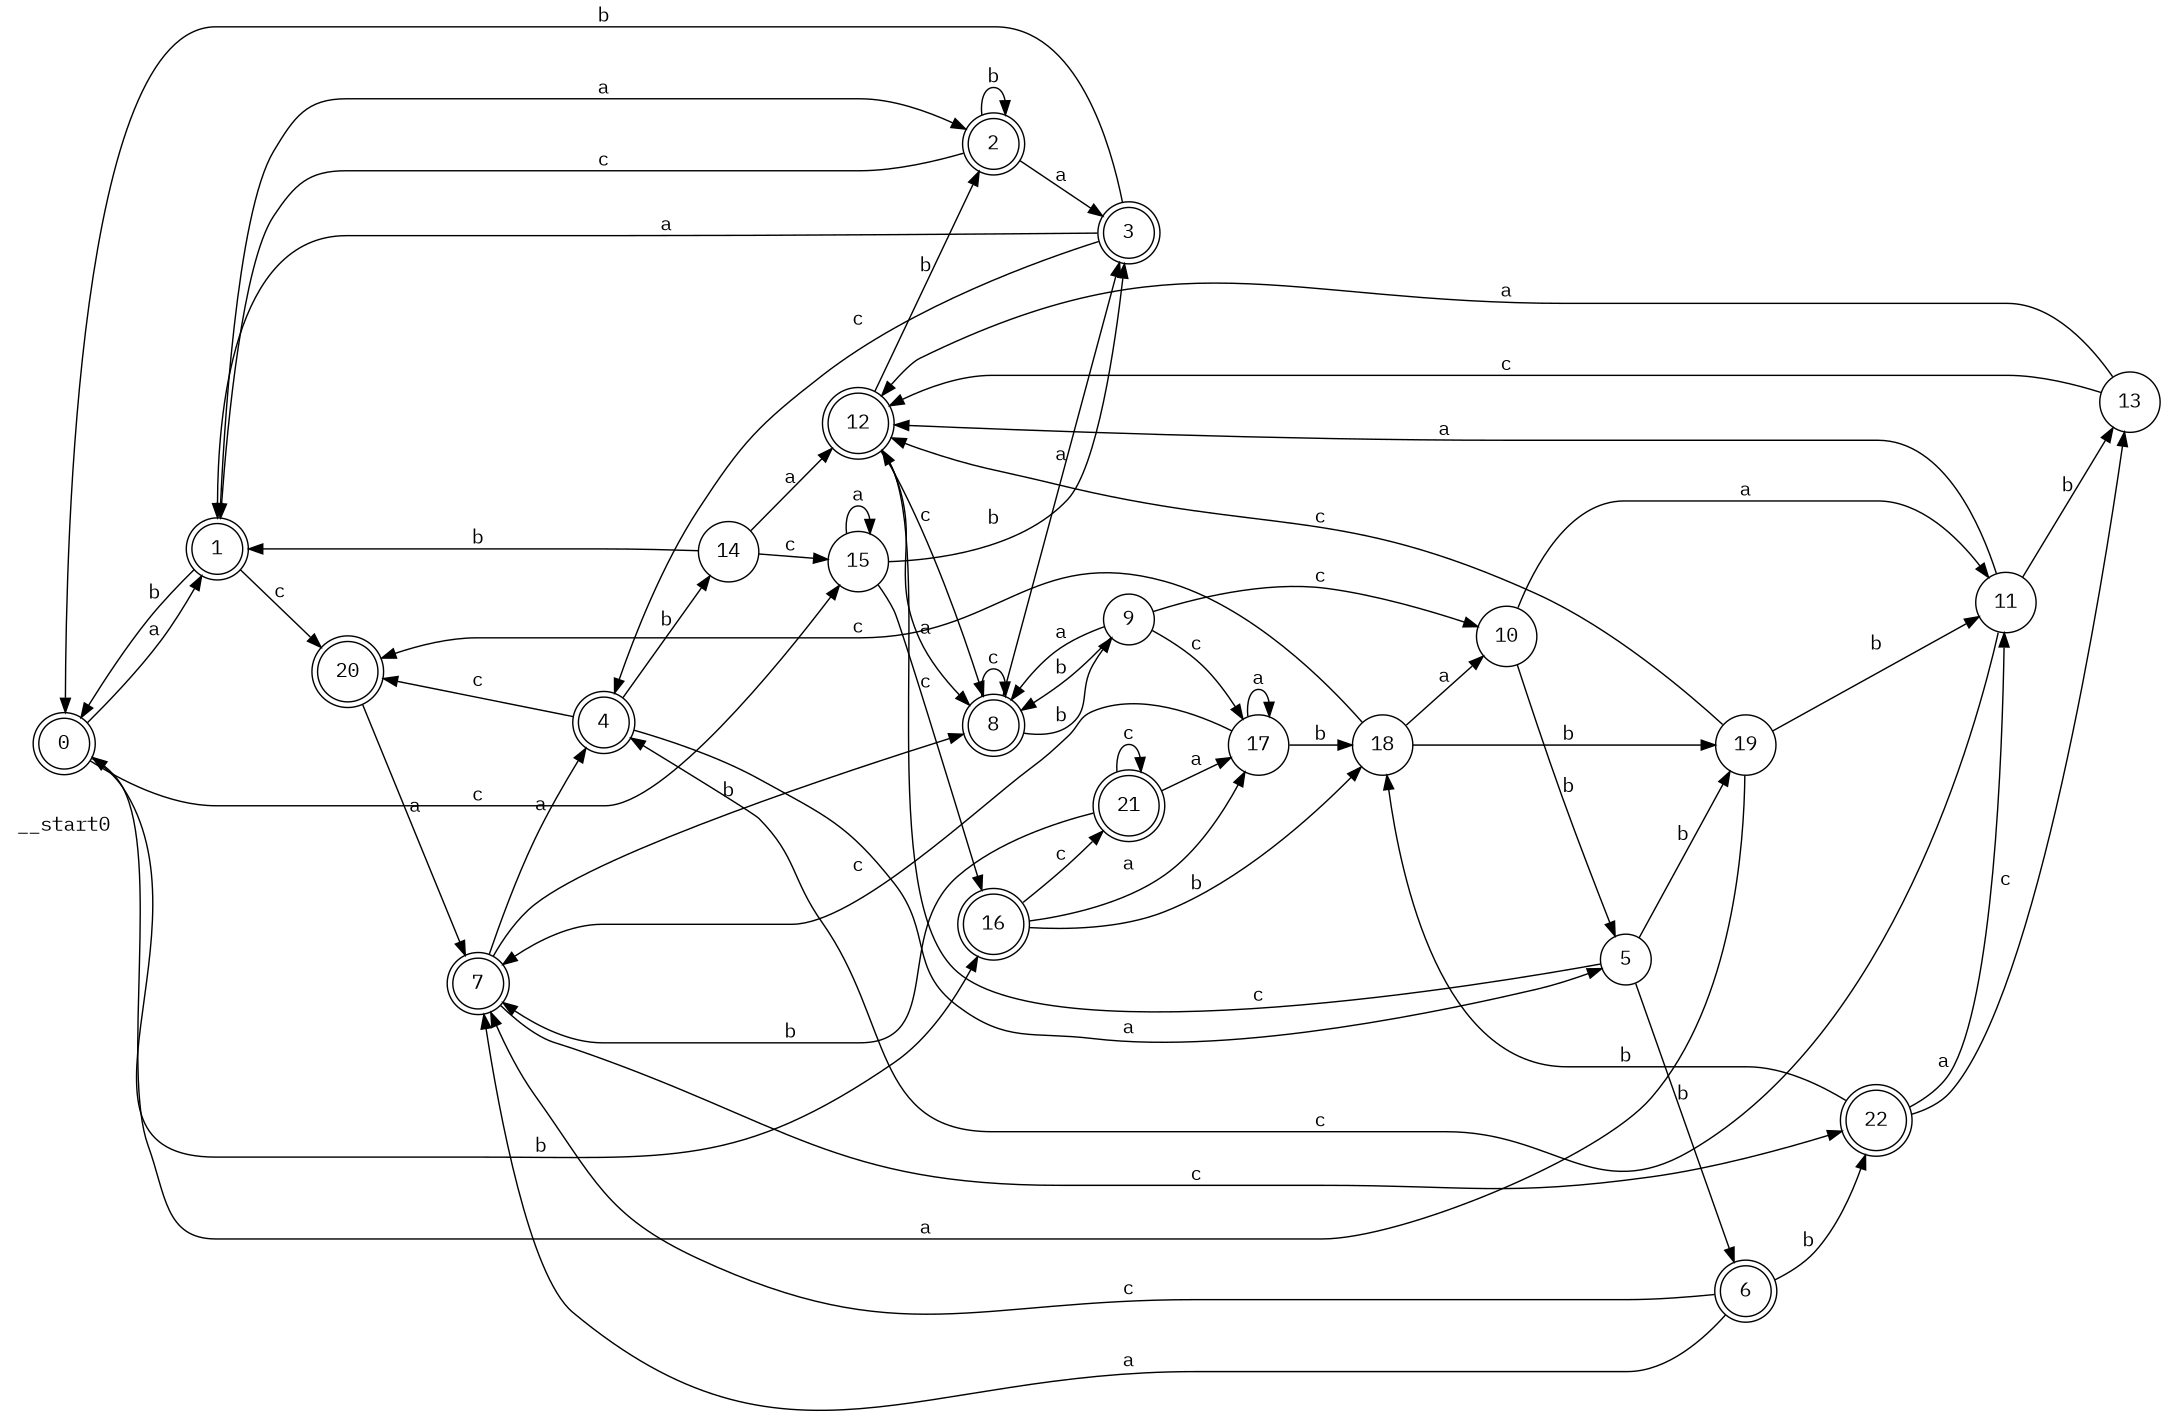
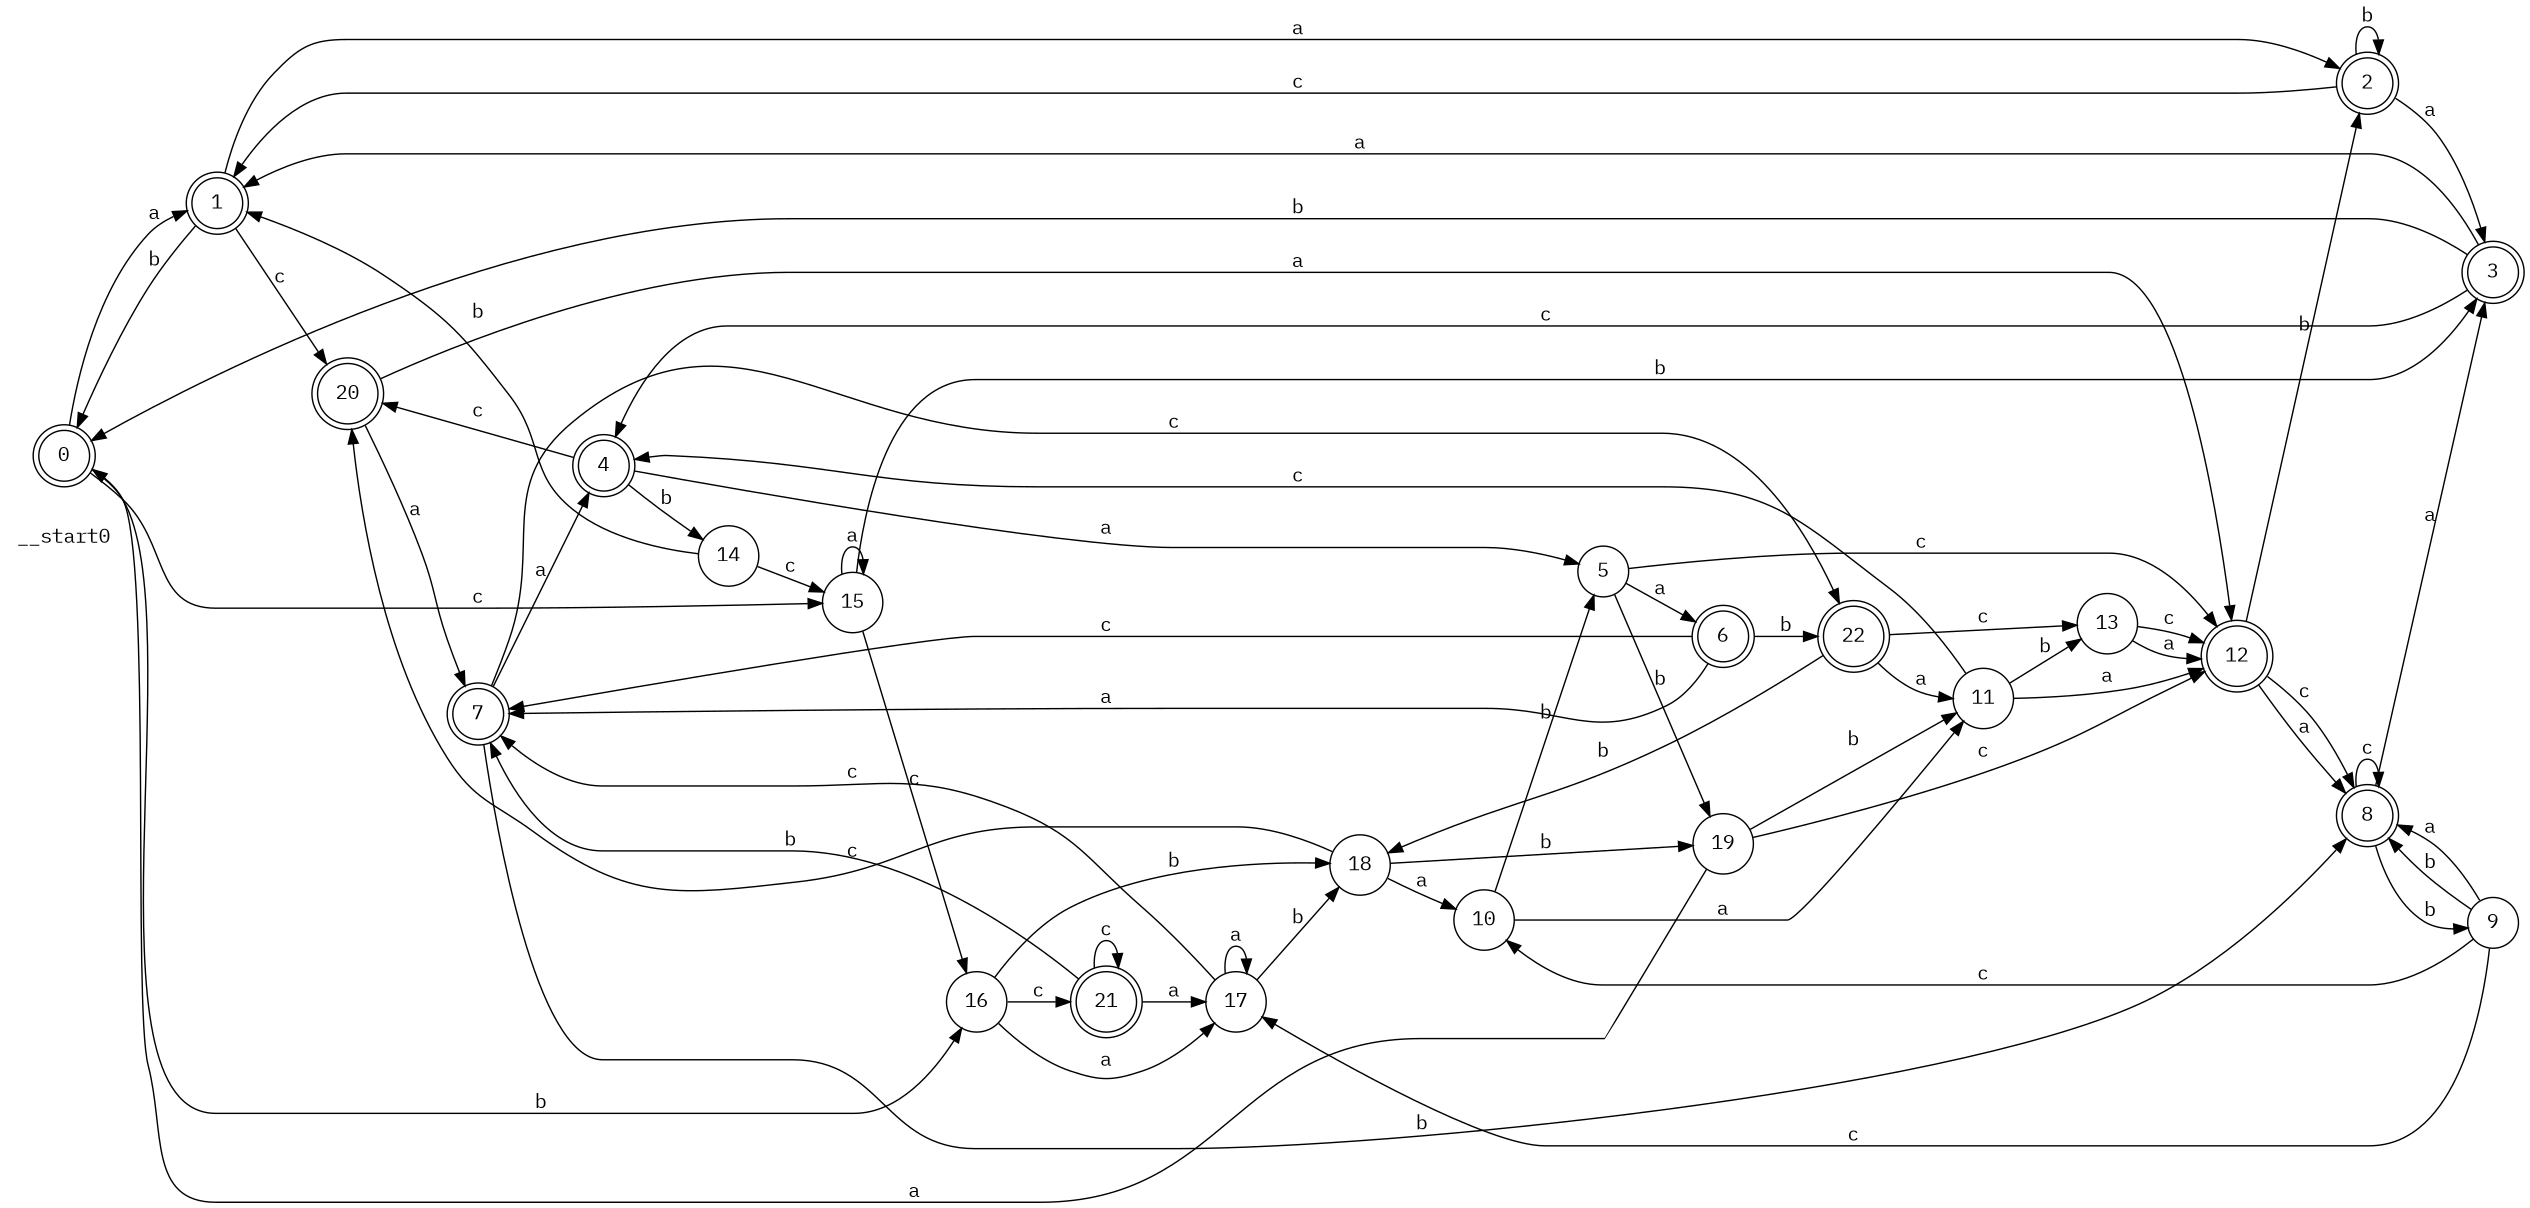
  digraph {
    fontname="IBM Plex Mono"
    rankdir=LR
    node [fontname="IBM Plex Mono" shape=doublecircle color=black fillcolor=white style="rounded,filled"]
    edge [fontname="IBM Plex Mono"]
    __start0 [shape=none color="" fillcolor="" style=""]
    n2 [label=0]
    n3 [label=1]
    n4 [label=15 shape=circle style=filled]
-   n5 [label=16]
+   n5 [label=16 shape=circle]
    n6 [label=2 style=filled]
    n7 [label=20]
    n8 [label=3]
    n9 [label=17 shape=circle style=filled]
    n10 [label=18 shape=circle style=filled]
    n11 [label=21]
    n12 [label=7]
    n13 [label=4]
    n14 [label=5 shape=circle style=filled]
    n15 [label=14 shape=circle style=filled]
    n16 [label=6]
    n17 [label=12]
    n18 [label=19 shape=circle style=filled]
    n19 [label=22]
    n20 [label=8]
    n21 [label=11 shape=circle style=filled]
    n22 [label=13 shape=circle style=filled]
    n23 [label=9 shape=circle style=filled]
    n24 [label=10 shape=circle style=filled]
    n2 -> n3 [label=a]
    n2 -> n4 [label=c]
    n2 -> n5 [label=b]
    n3 -> n2 [label=b]
    n3 -> n6 [label=a]
    n3 -> n7 [label=c]
    n4 -> n4 [label=a]
    n4 -> n5 [label=c]
    n4 -> n8 [label=b]
    n5 -> n9 [label=a]
    n5 -> n10 [label=b]
    n5 -> n11 [label=c]
    n6 -> n3 [label=c]
    n6 -> n6 [label=b]
    n6 -> n8 [label=a]
    n7 -> n12 [label=a]
    n8 -> n2 [label=b]
    n8 -> n3 [label=a]
    n8 -> n13 [label=c]
    n9 -> n9 [label=a]
    n9 -> n10 [label=b]
    n9 -> n12 [label=c]
    n10 -> n7 [label=c]
    n10 -> n18 [label=b]
    n10 -> n24 [label=a]
    n11 -> n9 [label=a]
    n11 -> n11 [label=c]
    n11 -> n12 [label=b]
    n12 -> n13 [label=a]
    n12 -> n19 [label=c]
    n12 -> n20 [label=b]
    n13 -> n7 [label=c]
    n13 -> n14 [label=a]
    n13 -> n15 [label=b]
-   n14 -> n16 [label=b]
+   n14 -> n16 [label=a]
    n14 -> n17 [label=c]
    n14 -> n18 [label=b]
    n15 -> n3 [label=b]
    n15 -> n4 [label=c]
-   n15 -> n17 [label=a]
+   n7 -> n17 [label=a]
    n16 -> n12 [label=a]
    n16 -> n12 [label=c]
    n16 -> n19 [label=b]
    n17 -> n6 [label=b]
    n17 -> n20 [label=a]
    n17 -> n20 [label=c]
    n18 -> n2 [label=a]
    n18 -> n17 [label=c]
    n18 -> n21 [label=b]
    n19 -> n10 [label=b]
    n19 -> n21 [label=a]
    n19 -> n22 [label=c]
    n20 -> n8 [label=a]
    n20 -> n20 [label=c]
    n20 -> n23 [label=b]
    n21 -> n13 [label=c]
    n21 -> n17 [label=a]
    n21 -> n22 [label=b]
    n22 -> n17 [label=a]
    n22 -> n17 [label=c]
    n23 -> n9 [label=c]
    n23 -> n20 [label=a]
    n23 -> n20 [label=b]
    n23 -> n24 [label=c]
    n24 -> n14 [label=b]
    n24 -> n21 [label=a]
  }
